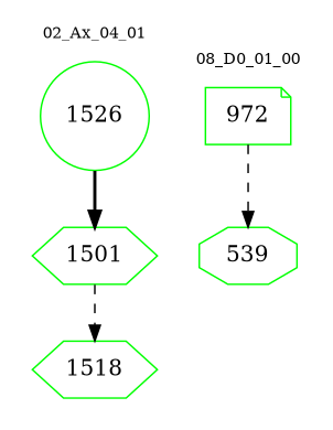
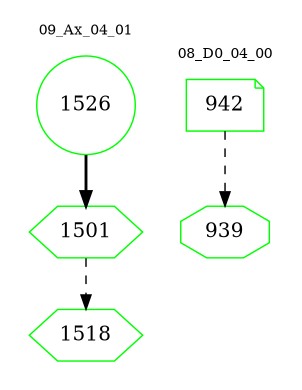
  digraph {
    node [color=green shape=hexagon]
    edge [color=black style=dashed]
    n1 [label=1526 shape=circle]
    n2 [label=1501]
    n3 [label=1518]
-   n4 [label=972 shape=note]
-   n5 [label=539 shape=octagon]
+   n4 [label=942 shape=note]
+   n5 [label=939 shape=octagon]
    subgraph cluster_1 {
      color=white
      fontsize=10
-     label="02_Ax_04_01"
+     label="09_Ax_04_01"
      n1
      n2
      n3
    }
    subgraph cluster_2 {
      color=white
      fontsize=10
-     label="08_D0_01_00"
+     label="08_D0_04_00"
      n4
      n5
    }
    n1 -> n2 [style=bold]
    n2 -> n3
    n4 -> n5
  }
